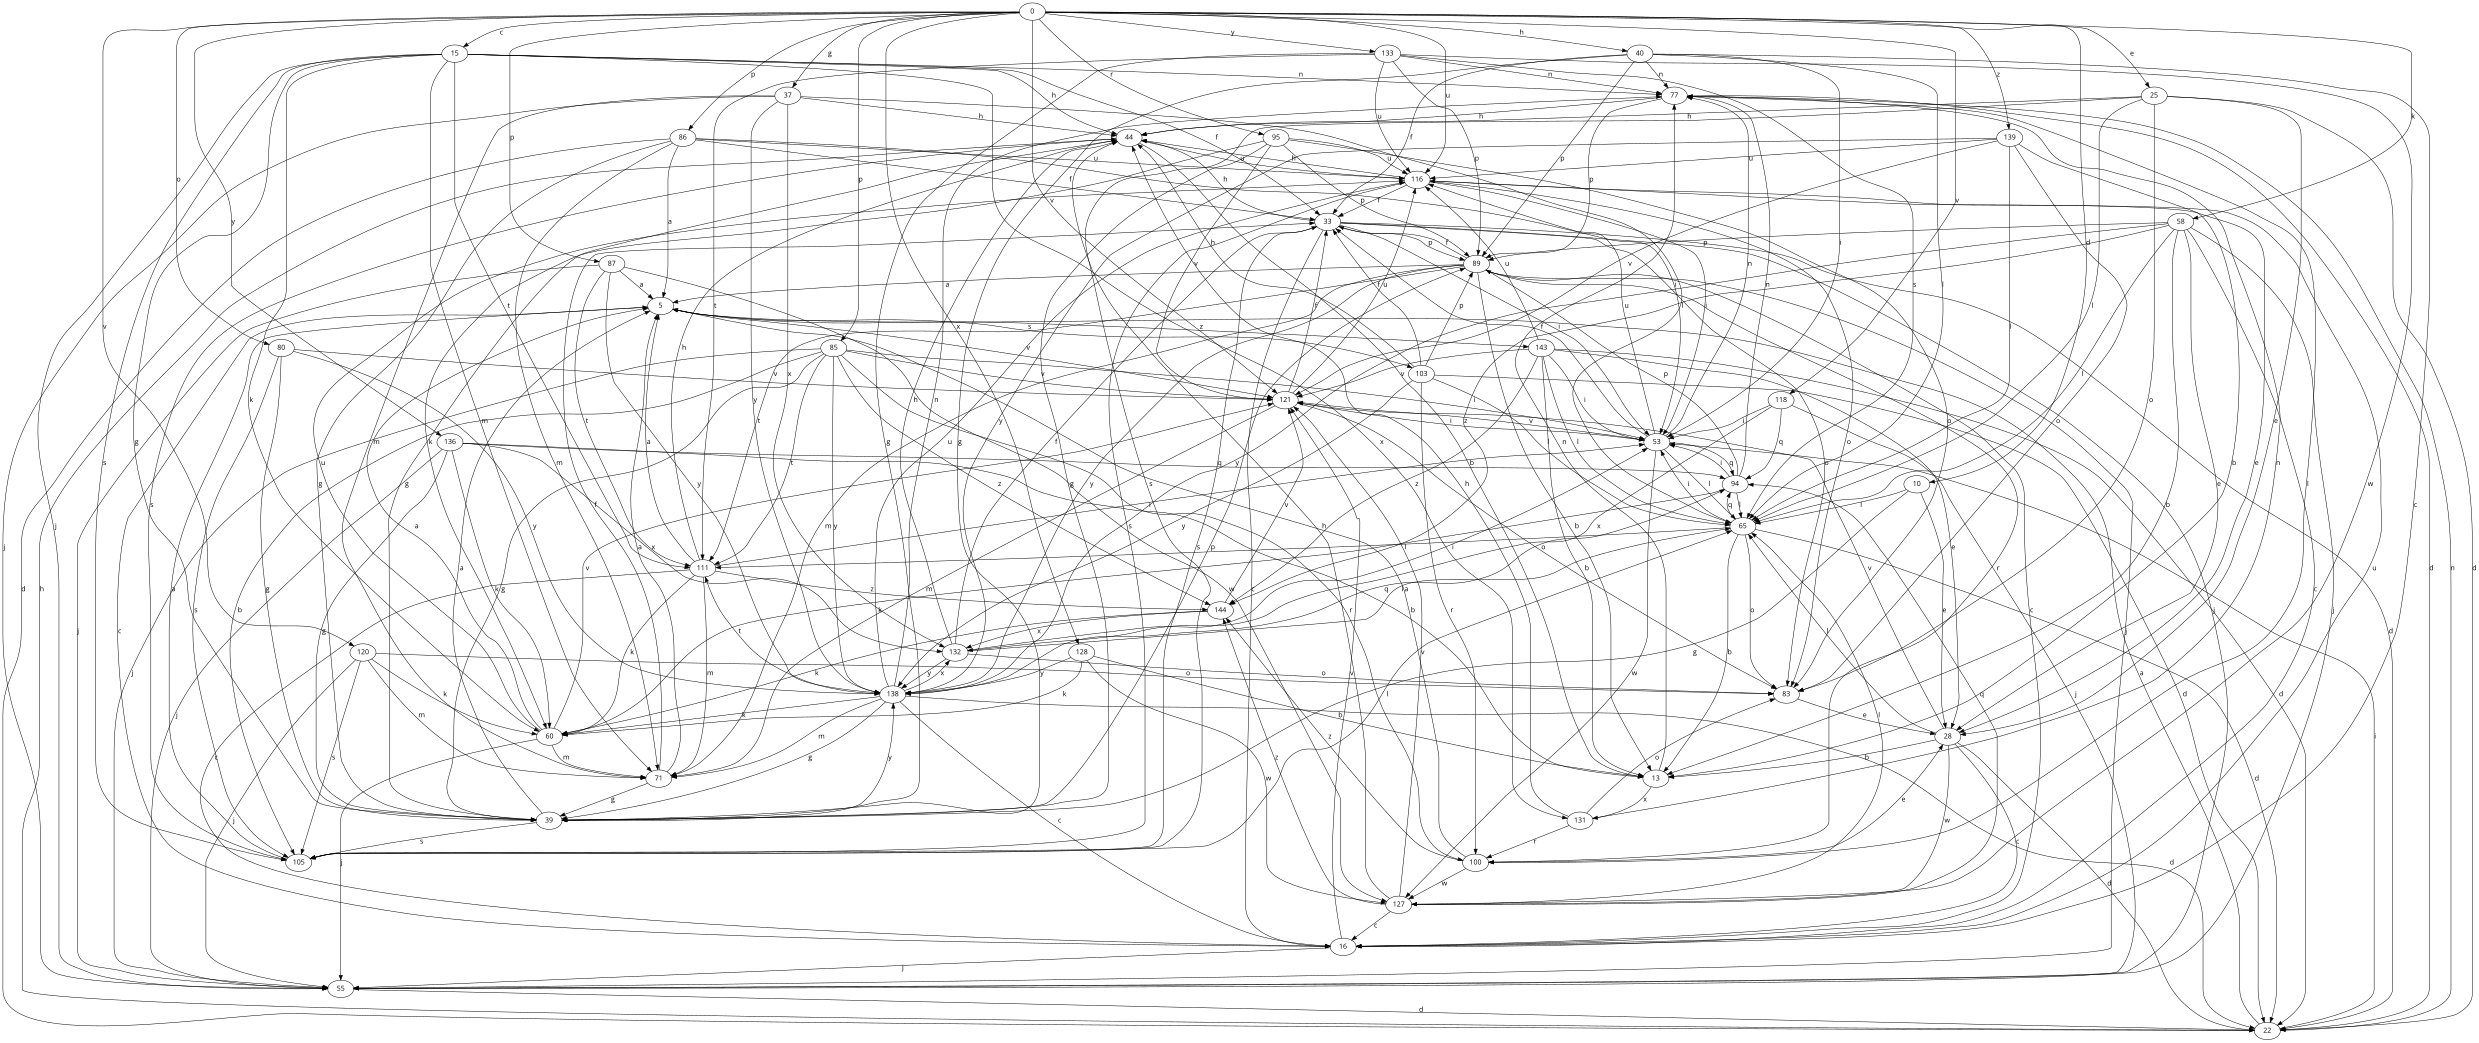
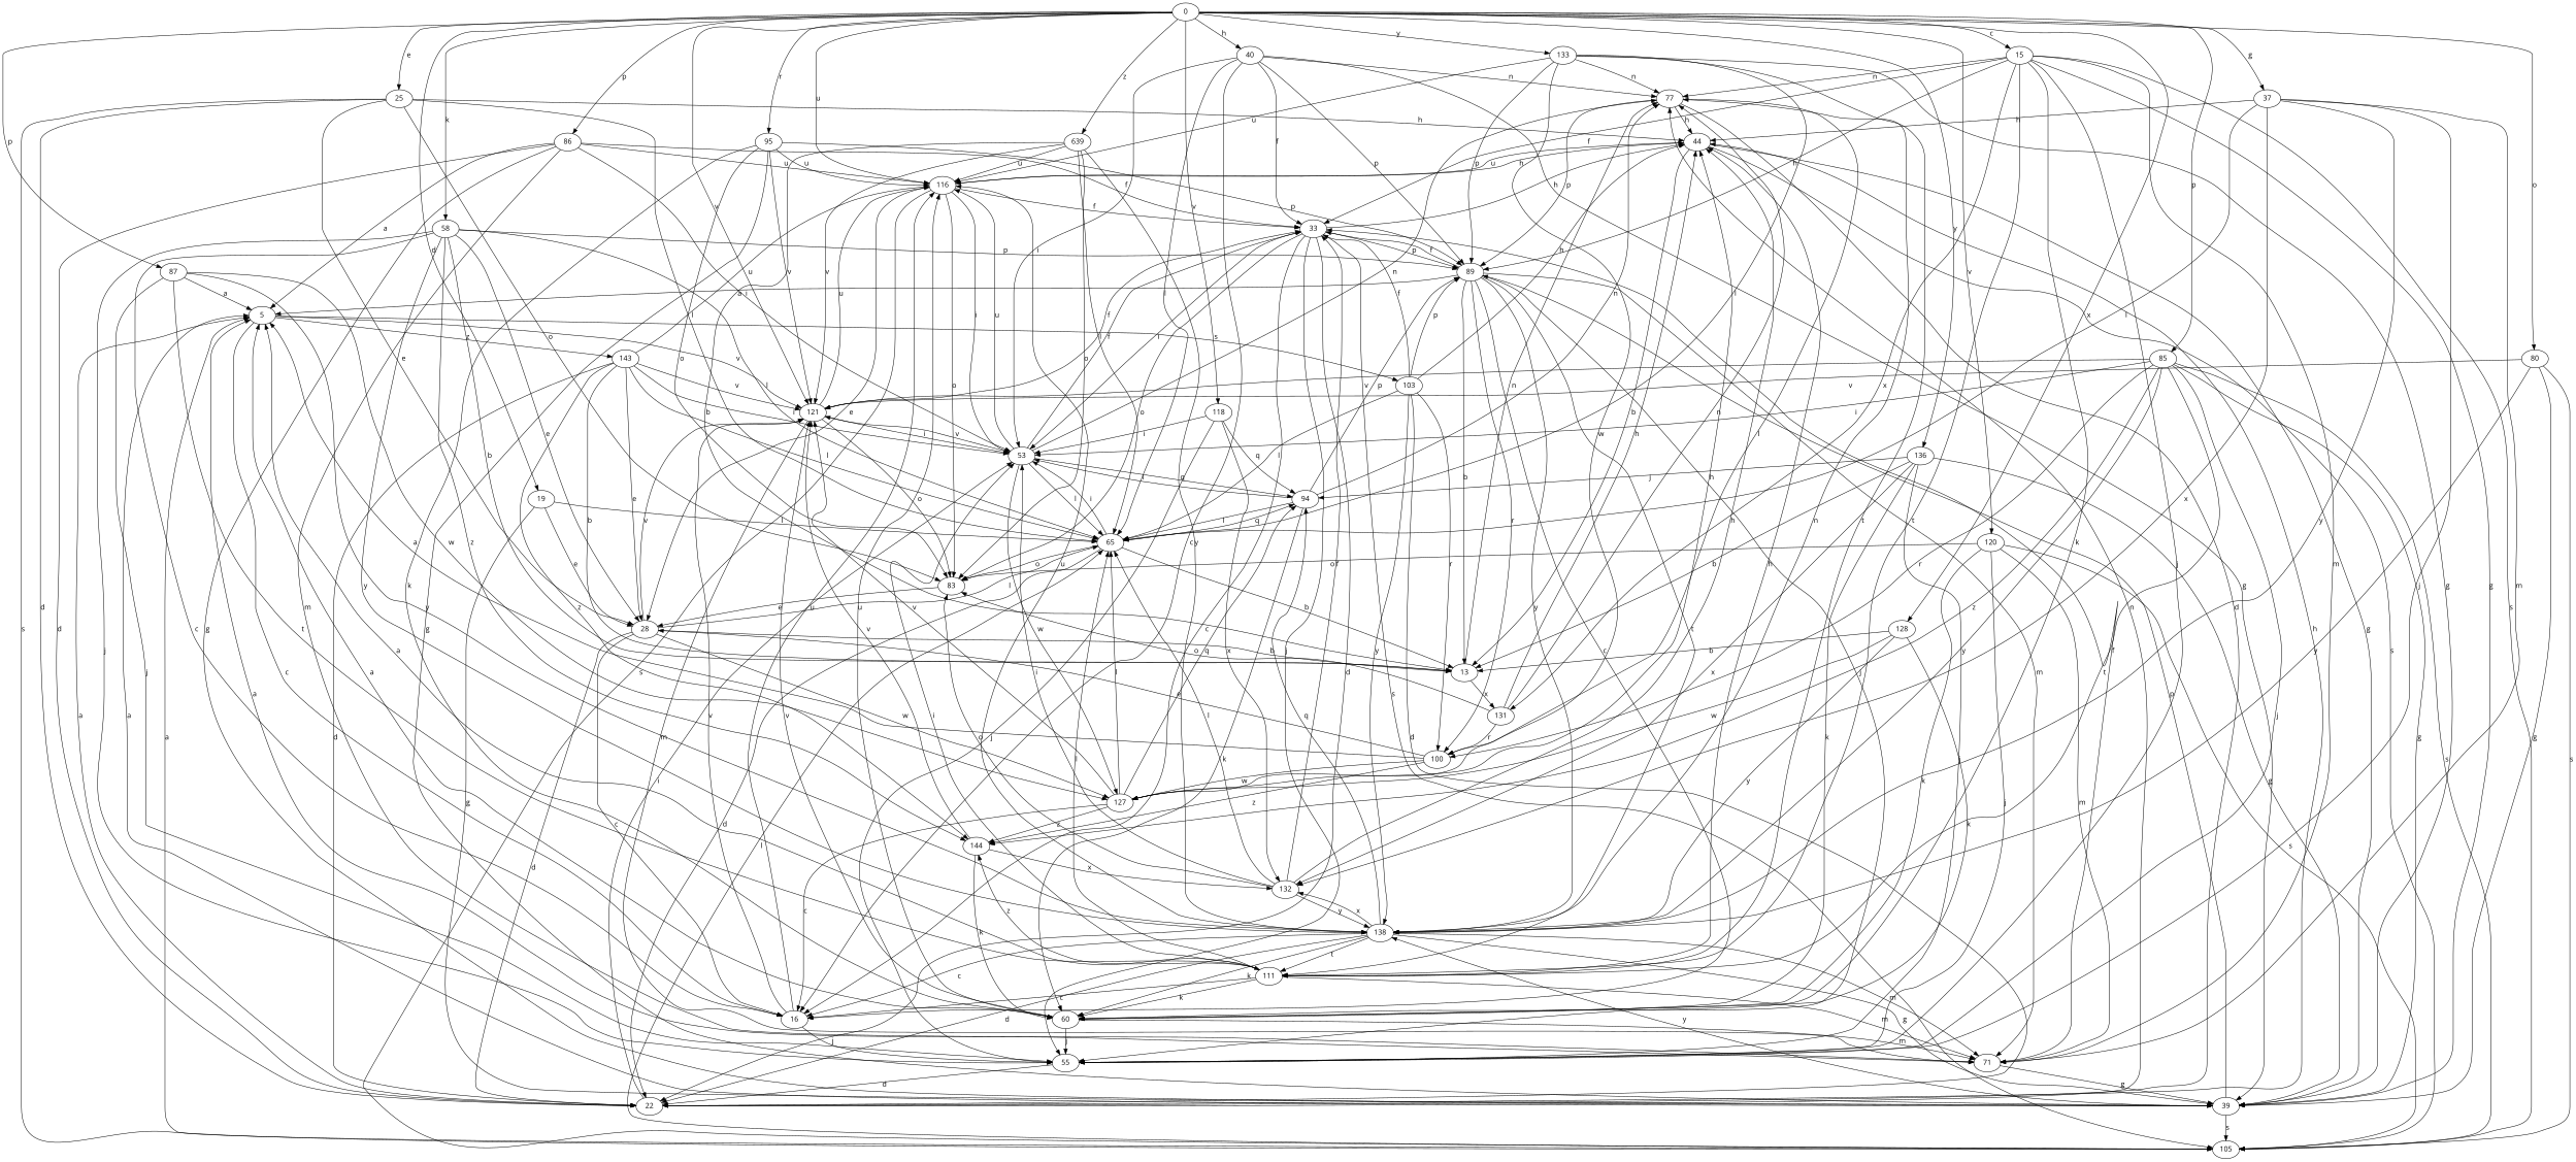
  strict digraph {
    fontname="Open Sans"
    node [fontname="Open Sans"]
    edge [fontname="Open Sans"]
    0
    15
-   19 [label=10]
+   19
    25
    37
    40
    58
    80
    85
    86
    87
    95
    116
    118
    120
    121
    128
    133
    136
-   139
+   139 [label=639]
    77
    131
    33
    39
    44
    55
    60
    71
    105
    111
    28
    65
    22
    83
    16
    n36 [label=13]
    127
    132
    138
    n40 [label=53]
    89
    144
    100
    5
    94
    103
    143
    0 -> 15 [label=c]
    0 -> 19 [label=d]
    0 -> 25 [label=e]
    0 -> 37 [label=g]
    0 -> 40 [label=h]
    0 -> 58 [label=k]
    0 -> 80 [label=o]
    0 -> 85 [label=p]
    0 -> 86 [label=p]
    0 -> 87 [label=p]
    0 -> 95 [label=r]
    0 -> 116 [label=u]
    0 -> 118 [label=v]
    0 -> 120 [label=v]
    0 -> 121 [label=v]
    0 -> 128 [label=x]
    0 -> 133 [label=y]
    0 -> 136 [label=y]
    0 -> 139 [label=z]
    15 -> 77 [label=n]
    15 -> 131 [label=x]
    15 -> 33 [label=f]
    15 -> 39 [label=g]
-   15 -> 44 [label=h]
+   15 -> 89 [label=h]
    15 -> 55 [label=j]
    15 -> 60 [label=k]
    15 -> 71 [label=m]
    15 -> 105 [label=s]
    15 -> 111 [label=t]
    19 -> 39 [label=g]
    19 -> 28 [label=e]
    19 -> 65 [label=l]
    25 -> 44 [label=h]
    25 -> 105 [label=s]
    25 -> 28 [label=e]
    25 -> 65 [label=l]
    25 -> 22 [label=d]
    25 -> 83 [label=o]
    37 -> 44 [label=h]
    37 -> 55 [label=j]
    37 -> 71 [label=m]
    37 -> 65 [label=l]
    37 -> 132 [label=x]
    37 -> 138 [label=y]
    40 -> 77 [label=n]
    40 -> 33 [label=f]
    40 -> 39 [label=g]
    40 -> 65 [label=l]
    40 -> 16 [label=c]
    40 -> n40 [label=i]
    40 -> 89 [label=p]
    58 -> 55 [label=j]
    58 -> 28 [label=e]
    58 -> 65 [label=l]
    58 -> 16 [label=c]
    58 -> n36 [label=b]
    58 -> 138 [label=y]
    58 -> 89 [label=p]
    58 -> 144 [label=z]
    80 -> 121 [label=v]
    80 -> 39 [label=g]
    80 -> 105 [label=s]
    80 -> 138 [label=y]
    85 -> 121 [label=v]
    85 -> 39 [label=g]
    85 -> 55 [label=j]
-   85 -> 105 [label=b]
+   85 -> 105 [label=s]
    85 -> 111 [label=t]
    85 -> 138 [label=y]
    85 -> n40 [label=i]
    85 -> 144 [label=z]
    85 -> 100 [label=r]
    86 -> 116 [label=u]
    86 -> 33 [label=f]
    86 -> 39 [label=g]
    86 -> 71 [label=m]
    86 -> 22 [label=d]
    86 -> n40 [label=i]
    86 -> 5 [label=a]
    87 -> 55 [label=j]
    87 -> 111 [label=t]
    87 -> 127 [label=w]
    87 -> 138 [label=y]
    87 -> 5 [label=a]
    95 -> 116 [label=u]
    95 -> 121 [label=v]
    95 -> 39 [label=g]
    95 -> 60 [label=k]
    95 -> 83 [label=o]
    95 -> 89 [label=p]
    116 -> 33 [label=f]
    116 -> 44 [label=h]
    116 -> 105 [label=s]
    116 -> 28 [label=e]
    116 -> 83 [label=o]
    116 -> n40 [label=i]
    118 -> 55 [label=j]
    118 -> 132 [label=x]
    118 -> n40 [label=i]
    118 -> 94 [label=q]
    120 -> 55 [label=j]
    120 -> 60 [label=k]
    120 -> 71 [label=m]
    120 -> 105 [label=s]
    120 -> 83 [label=o]
    121 -> 116 [label=u]
    121 -> 33 [label=f]
    121 -> 71 [label=m]
    121 -> 83 [label=o]
    121 -> n40 [label=i]
    128 -> 60 [label=k]
    128 -> n36 [label=b]
    128 -> 127 [label=w]
    128 -> 138 [label=y]
    133 -> 116 [label=u]
    133 -> 77 [label=n]
    133 -> 39 [label=g]
    133 -> 111 [label=t]
-   133 -> 65 [label=s]
+   133 -> 65 [label=l]
    133 -> 127 [label=w]
    133 -> 89 [label=p]
    136 -> 39 [label=g]
    136 -> 55 [label=j]
    136 -> 60 [label=k]
    136 -> n36 [label=b]
    136 -> 132 [label=x]
-   136 -> 94 [label=q]
+   136 -> 94 [label=j]
    139 -> 116 [label=u]
    139 -> 121 [label=v]
    139 -> 65 [label=l]
    139 -> 83 [label=o]
    139 -> n36 [label=b]
    139 -> 138 [label=y]
    77 -> 44 [label=h]
    77 -> 22 [label=d]
    77 -> 89 [label=p]
    77 -> 100 [label=l]
    131 -> 77 [label=n]
    131 -> 44 [label=h]
    131 -> 83 [label=o]
    131 -> 100 [label=r]
    33 -> 44 [label=h]
    33 -> 55 [label=j]
    33 -> 105 [label=s]
    33 -> 22 [label=d]
    33 -> 83 [label=o]
    33 -> 16 [label=c]
    33 -> n40 [label=i]
    33 -> 89 [label=p]
    39 -> 105 [label=s]
    39 -> 138 [label=y]
    39 -> 89 [label=p]
    39 -> 5 [label=a]
    44 -> 116 [label=u]
    44 -> 39 [label=g]
    44 -> 105 [label=s]
    44 -> n36 [label=b]
    55 -> 22 [label=d]
    60 -> 116 [label=u]
    60 -> 121 [label=v]
    60 -> 55 [label=j]
    60 -> 71 [label=m]
    60 -> 5 [label=a]
    71 -> 33 [label=f]
    71 -> 39 [label=g]
    71 -> 5 [label=a]
    105 -> 65 [label=l]
    105 -> 5 [label=a]
    111 -> 44 [label=h]
    111 -> 60 [label=k]
    111 -> 71 [label=m]
-   65 -> 111 [label=l]
+   111 -> 65 [label=l]
    111 -> 16 [label=c]
    111 -> n40 [label=i]
    111 -> 144 [label=z]
    111 -> 5 [label=a]
    28 -> 121 [label=v]
    28 -> 65 [label=l]
    28 -> 22 [label=d]
    28 -> 16 [label=c]
    28 -> n36 [label=b]
    28 -> 127 [label=w]
    65 -> 22 [label=d]
    65 -> 83 [label=o]
    65 -> n36 [label=b]
    65 -> n40 [label=i]
    65 -> 94 [label=q]
    22 -> 77 [label=n]
    22 -> 44 [label=h]
    22 -> n40 [label=i]
    22 -> 5 [label=a]
    83 -> 28 [label=e]
    16 -> 116 [label=u]
    16 -> 121 [label=v]
    16 -> 55 [label=j]
    n36 -> 77 [label=n]
    n36 -> 131 [label=x]
    127 -> 121 [label=v]
    127 -> 44 [label=h]
    127 -> 65 [label=l]
    127 -> 16 [label=c]
    127 -> 144 [label=z]
    127 -> 94 [label=q]
    132 -> 33 [label=f]
    132 -> 44 [label=h]
    132 -> 65 [label=l]
    132 -> 83 [label=o]
    132 -> 138 [label=y]
    132 -> n40 [label=i]
    138 -> 116 [label=u]
    138 -> 77 [label=n]
    138 -> 39 [label=g]
    138 -> 60 [label=k]
    138 -> 71 [label=m]
    138 -> 111 [label=t]
    138 -> 22 [label=d]
    138 -> 16 [label=c]
    138 -> 132 [label=x]
    138 -> 94 [label=q]
    n40 -> 116 [label=u]
    n40 -> 121 [label=v]
    n40 -> 77 [label=n]
    n40 -> 33 [label=f]
    n40 -> 65 [label=l]
    n40 -> 127 [label=w]
    n40 -> 94 [label=q]
    89 -> 33 [label=f]
    89 -> 55 [label=j]
    89 -> 71 [label=m]
    89 -> 111 [label=t]
    89 -> 16 [label=c]
    89 -> n36 [label=b]
    89 -> 138 [label=y]
    89 -> 100 [label=r]
    89 -> 5 [label=a]
    144 -> 121 [label=v]
    144 -> 60 [label=k]
    144 -> 132 [label=x]
    100 -> 28 [label=e]
    100 -> 127 [label=w]
    100 -> 144 [label=z]
    100 -> 5 [label=a]
    5 -> 121 [label=v]
    5 -> 16 [label=c]
    5 -> 103 [label=s]
    5 -> 143 [label=z]
    94 -> 77 [label=n]
    94 -> 60 [label=k]
    94 -> 65 [label=l]
    94 -> n40 [label=i]
    94 -> 89 [label=p]
    103 -> 33 [label=f]
    103 -> 44 [label=h]
    103 -> 65 [label=l]
    103 -> 22 [label=d]
    103 -> 138 [label=y]
    103 -> 89 [label=p]
    103 -> 100 [label=r]
    143 -> 116 [label=u]
    143 -> 121 [label=v]
    143 -> 28 [label=e]
    143 -> 65 [label=l]
    143 -> 22 [label=d]
    143 -> n36 [label=b]
    143 -> n40 [label=i]
    143 -> 144 [label=z]
  }
